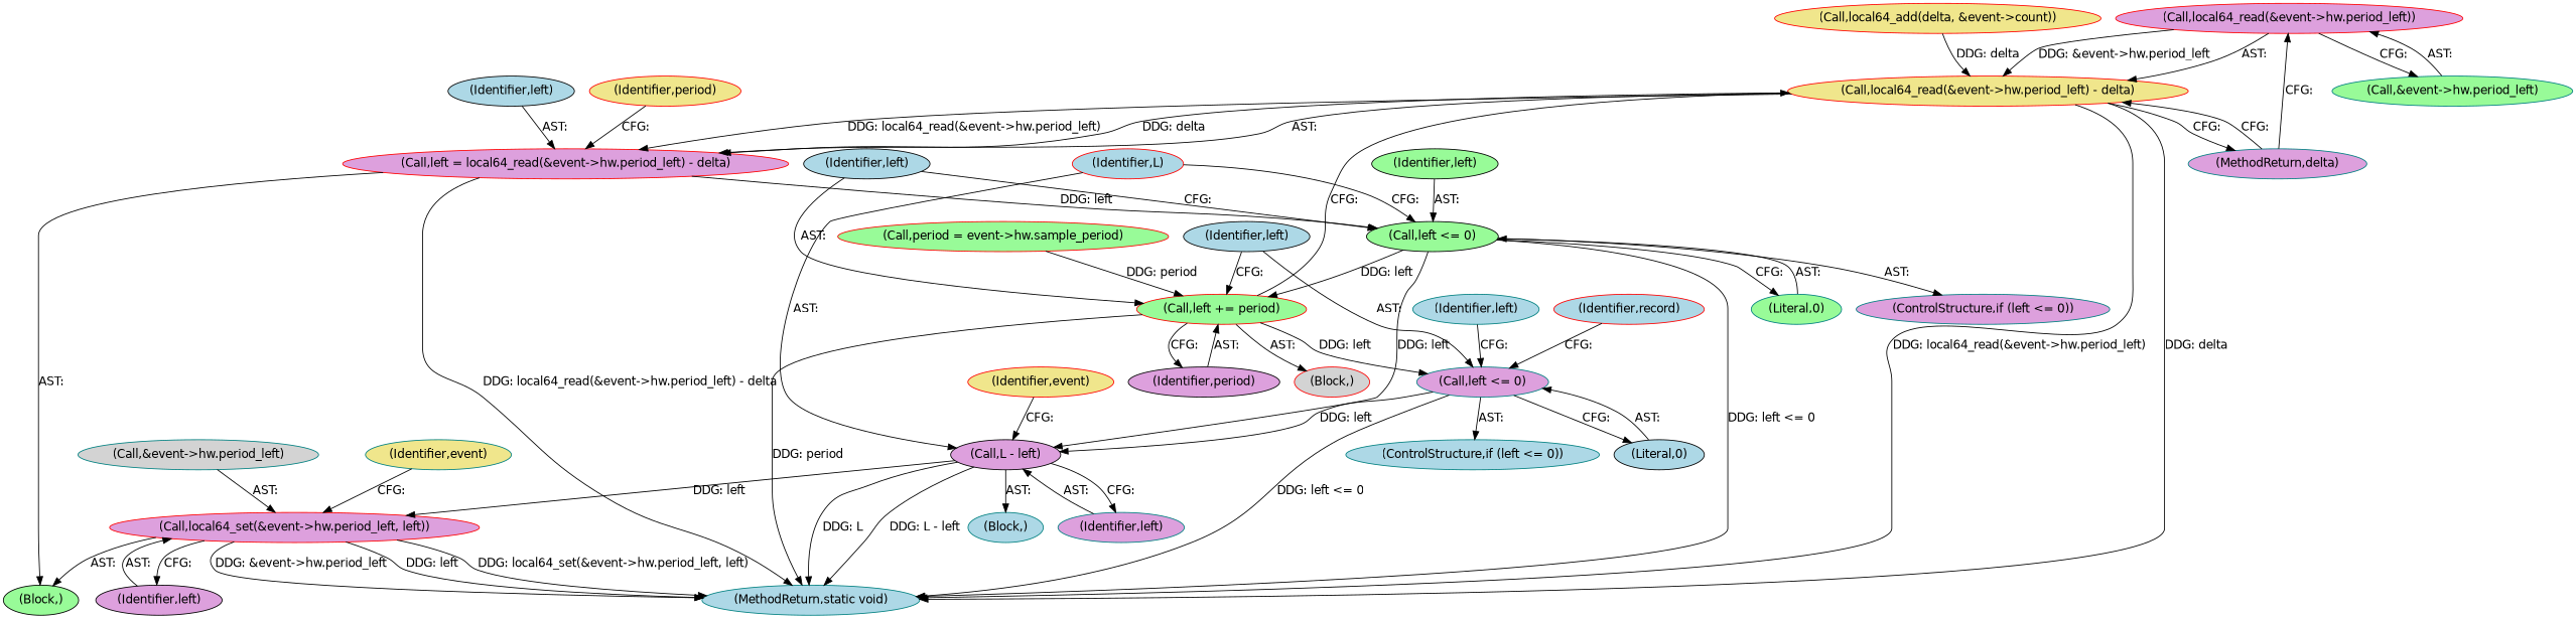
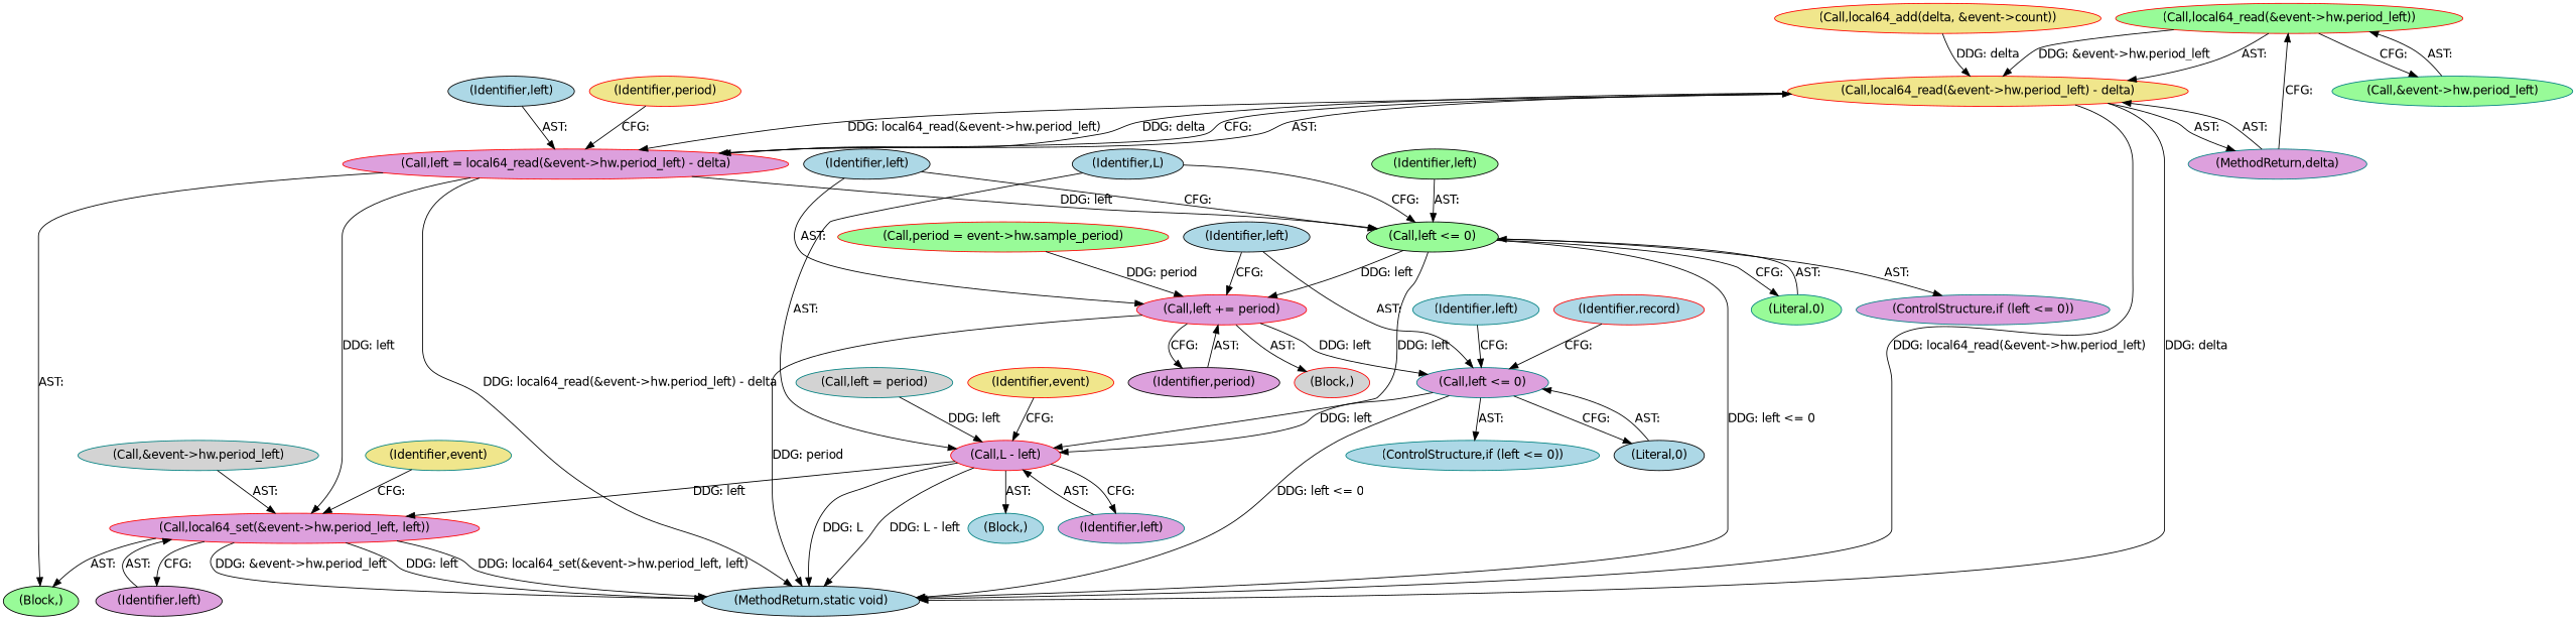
  digraph {
    fontname="DejaVu Sans"
    node [color=teal fillcolor=plum fontname="DejaVu Sans" style=filled]
    edge [fontname="DejaVu Sans"]
-   n1 [color=red label="(Call,local64_read(&event->hw.period_left))"]
+   n1 [color=red fillcolor=palegreen label="(Call,local64_read(&event->hw.period_left))"]
    n2 [color=red fillcolor=khaki label="(Call,local64_read(&event->hw.period_left) - delta)"]
    n3 [fillcolor=palegreen label="(Call,&event->hw.period_left)"]
    n4 [color=red label="(Call,left = local64_read(&event->hw.period_left) - delta)"]
-   n5 [fillcolor=lightblue label="(MethodReturn,static void)"]
+   n5 [color=black fillcolor=lightblue label="(MethodReturn,static void)"]
    n6 [label="(MethodReturn,delta)"]
    n7 [color=red label="(Call,local64_set(&event->hw.period_left, left))"]
    n8 [color=black fillcolor=palegreen label="(Block,)"]
    n9 [color=black label="(Identifier,left)"]
    n10 [color=black fillcolor=palegreen label="(Call,left <= 0)"]
-   n11 [color=red fillcolor=palegreen label="(Call,left += period)"]
-   n12 [color=black label="(Call,L - left)"]
+   n11 [color=red label="(Call,left += period)"]
+   n12 [color=red label="(Call,L - left)"]
    n13 [fillcolor=palegreen label="(Literal,0)"]
    n14 [label="(ControlStructure,if (left <= 0))"]
    n15 [label="(Call,left <= 0)"]
    n16 [color=black label="(Identifier,period)"]
    n17 [color=red fillcolor=lightgrey label="(Block,)"]
    n18 [fillcolor=lightblue label="(Block,)"]
    n19 [label="(Identifier,left)"]
    n20 [color=black fillcolor=lightblue label="(Literal,0)"]
    n21 [fillcolor=lightblue label="(ControlStructure,if (left <= 0))"]
    n22 [color=black fillcolor=lightblue label="(Identifier,left)"]
    n23 [color=red fillcolor=palegreen label="(Call,period = event->hw.sample_period)"]
    n24 [fillcolor=khaki label="(Identifier,event)"]
    n25 [color=black fillcolor=lightblue label="(Identifier,left)"]
+   n26 [fillcolor=lightgrey label="(Call,left = period)"]
    n27 [color=red fillcolor=khaki label="(Call,local64_add(delta, &event->count))"]
    n28 [fillcolor=lightgrey label="(Call,&event->hw.period_left)"]
    n29 [fillcolor=lightblue label="(Identifier,left)"]
    n30 [color=red fillcolor=lightblue label="(Identifier,record)"]
    n31 [color=black fillcolor=lightblue label="(Identifier,left)"]
    n32 [color=red fillcolor=khaki label="(Identifier,event)"]
    n33 [color=black fillcolor=palegreen label="(Identifier,left)"]
    n34 [color=red fillcolor=khaki label="(Identifier,period)"]
-   n35 [color=red fillcolor=lightblue label="(Identifier,L)"]
+   n35 [color=black fillcolor=lightblue label="(Identifier,L)"]
    n1 -> n2 [label="AST: "]
    n1 -> n2 [label="DDG: &event->hw.period_left"]
    n1 -> n3 [label="CFG: "]
    n2 -> n4 [label="AST: "]
    n2 -> n4 [label="DDG: local64_read(&event->hw.period_left)"]
    n2 -> n4 [label="DDG: delta"]
    n2 -> n5 [label="DDG: local64_read(&event->hw.period_left)"]
    n2 -> n5 [label="DDG: delta"]
-   n2 -> n6 [label="CFG: "]
+   n2 -> n6 [label="AST: "]
    n3 -> n1 [label="AST: "]
-   n11 -> n2 [label="CFG: "]
+   n4 -> n2 [label="CFG: "]
    n4 -> n5 [label="DDG: local64_read(&event->hw.period_left) - delta"]
+   n4 -> n7 [label="DDG: left"]
    n4 -> n8 [label="AST: "]
    n4 -> n10 [label="DDG: left"]
    n6 -> n1 [label="CFG: "]
-   n6 -> n2 [label="CFG: "]
+   n6 -> n2 [label="AST: "]
    n7 -> n5 [label="DDG: &event->hw.period_left"]
    n7 -> n5 [label="DDG: left"]
    n7 -> n5 [label="DDG: local64_set(&event->hw.period_left, left)"]
    n7 -> n8 [label="AST: "]
    n7 -> n9 [label="CFG: "]
    n9 -> n7 [label="AST: "]
    n10 -> n5 [label="DDG: left <= 0"]
    n10 -> n11 [label="DDG: left"]
    n10 -> n12 [label="DDG: left"]
    n10 -> n13 [label="CFG: "]
    n10 -> n14 [label="AST: "]
    n11 -> n5 [label="DDG: period"]
    n11 -> n15 [label="DDG: left"]
    n11 -> n16 [label="CFG: "]
    n11 -> n17 [label="AST: "]
    n12 -> n5 [label="DDG: L"]
    n12 -> n5 [label="DDG: L - left"]
    n12 -> n7 [label="DDG: left"]
    n12 -> n18 [label="AST: "]
    n12 -> n19 [label="CFG: "]
    n13 -> n10 [label="AST: "]
    n15 -> n5 [label="DDG: left <= 0"]
    n15 -> n12 [label="DDG: left"]
    n15 -> n20 [label="CFG: "]
    n15 -> n21 [label="AST: "]
    n16 -> n11 [label="AST: "]
    n19 -> n12 [label="AST: "]
    n20 -> n15 [label="AST: "]
    n22 -> n11 [label="CFG: "]
    n22 -> n15 [label="AST: "]
    n23 -> n11 [label="DDG: period"]
    n24 -> n7 [label="CFG: "]
    n25 -> n4 [label="AST: "]
+   n26 -> n12 [label="DDG: left"]
    n27 -> n2 [label="DDG: delta"]
    n28 -> n7 [label="AST: "]
    n29 -> n15 [label="CFG: "]
    n30 -> n15 [label="CFG: "]
    n31 -> n10 [label="CFG: "]
    n31 -> n11 [label="AST: "]
    n32 -> n12 [label="CFG: "]
    n33 -> n10 [label="AST: "]
    n34 -> n4 [label="CFG: "]
    n35 -> n10 [label="CFG: "]
    n35 -> n12 [label="AST: "]
  }
